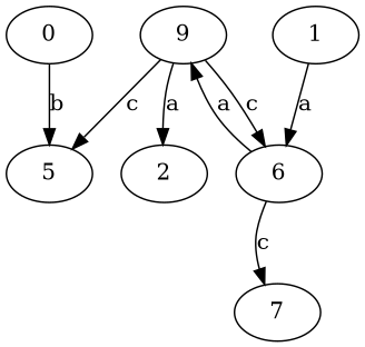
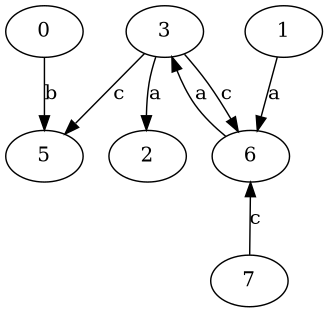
  strict digraph {
    0
    5
    1
    6
-   3 [label=9]
+   3
    7
    2
    0 -> 5 [label=b]
    1 -> 6 [label=a]
    6 -> 3 [label=a]
-   6 -> 7 [label=c]
+   7 -> 6 [label=c]
    3 -> 5 [label=c]
    3 -> 6 [label=c]
    3 -> 2 [label=a]
  }
